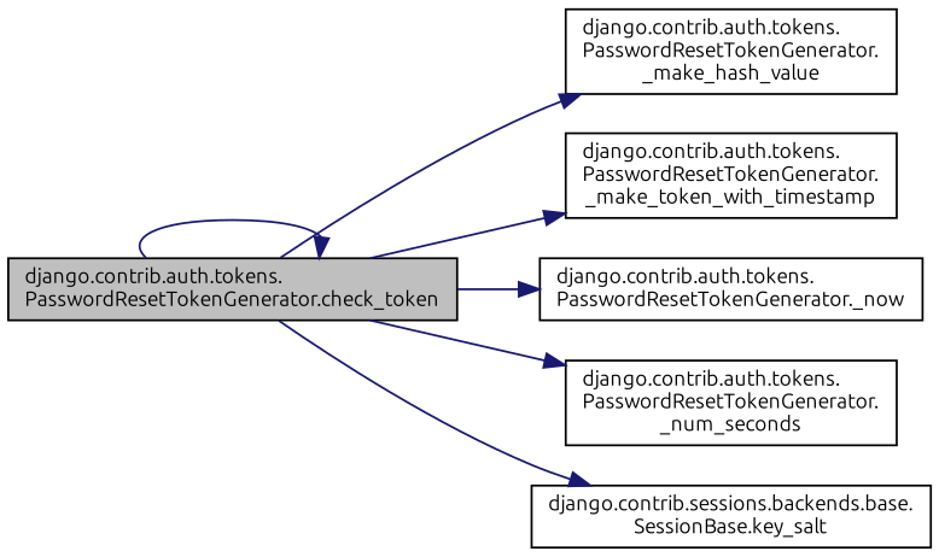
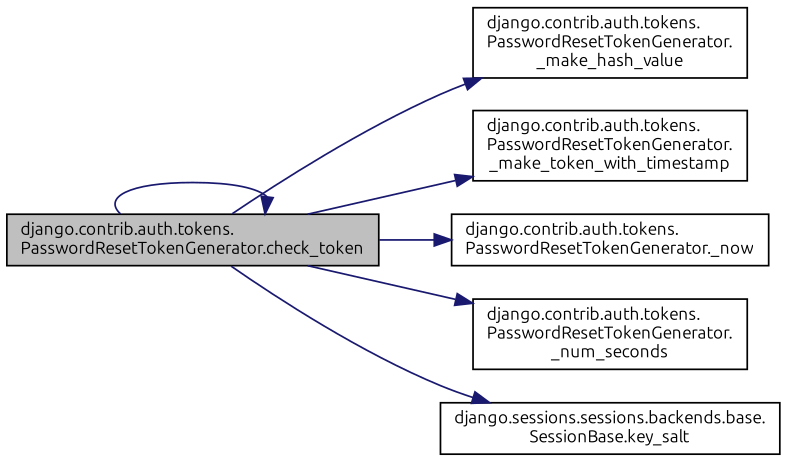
  digraph {
    rankdir=LR
    fontname=Ubuntu
    node [color=black fillcolor=white fontname=Ubuntu fontsize=10 shape=record style=filled]
    edge [color=midnightblue fontname=Ubuntu fontsize=10 labelfontname=Helvetica labelfontsize=10 style=solid]
    n1 [fillcolor=grey75 fontcolor=black height=0.2 label="django.contrib.auth.tokens.\lPasswordResetTokenGenerator.check_token" width=0.4]
    n2 [height=0.2 label="django.contrib.auth.tokens.\lPasswordResetTokenGenerator.\l_make_hash_value" width=0.4]
    n3 [height=0.2 label="django.contrib.auth.tokens.\lPasswordResetTokenGenerator.\l_make_token_with_timestamp" width=0.4]
    n4 [height=0.2 label="django.contrib.auth.tokens.\lPasswordResetTokenGenerator._now" width=0.4]
    n5 [height=0.2 label="django.contrib.auth.tokens.\lPasswordResetTokenGenerator.\l_num_seconds" width=0.4]
-   n6 [height=0.2 label="django.contrib.sessions.backends.base.\lSessionBase.key_salt" width=0.4]
+   n6 [height=0.2 label="django.sessions.sessions.backends.base.\lSessionBase.key_salt" width=0.4]
    n1 -> n1
    n1 -> n2
    n1 -> n3
    n1 -> n4
    n1 -> n5
    n1 -> n6
  }
